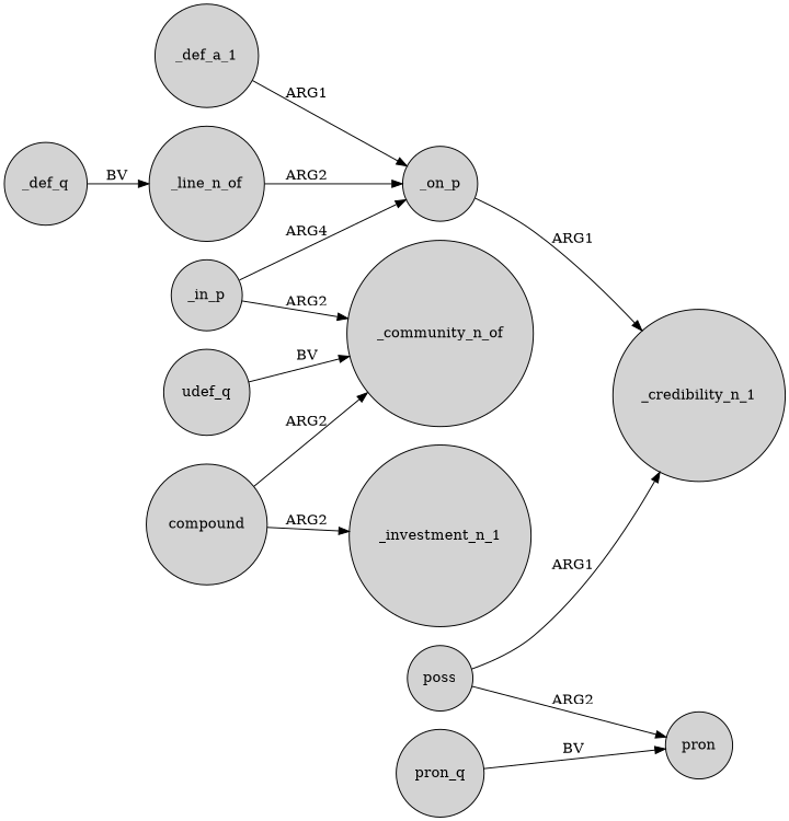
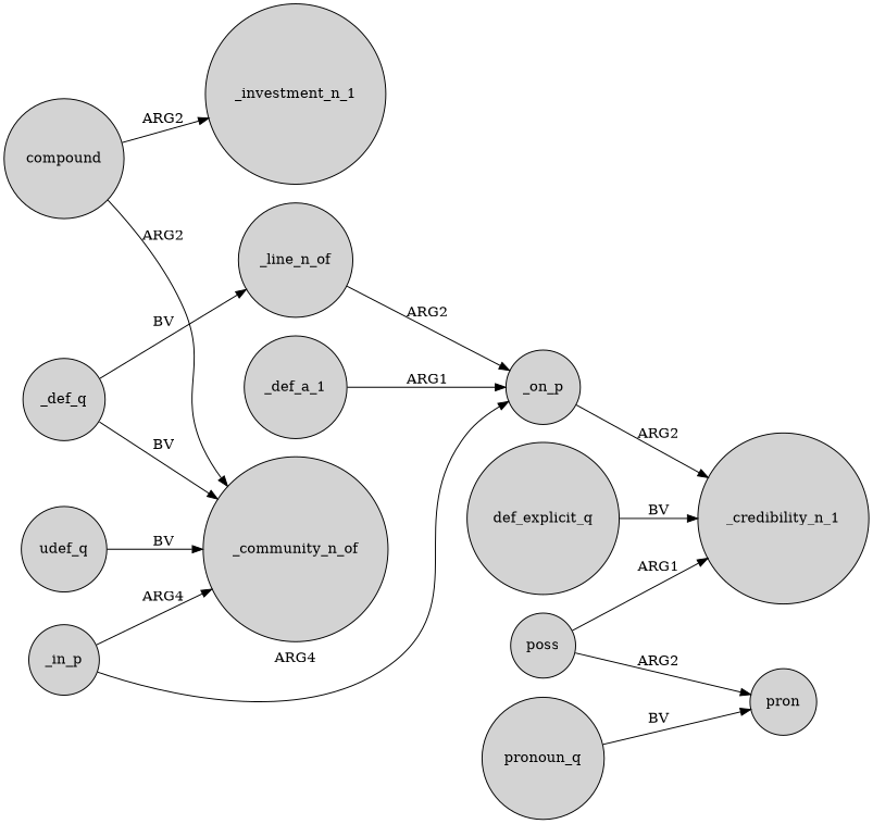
  digraph {
    rankdir=LR
    node [shape=circle style=filled]
+   def_explicit_q
    _credibility_n_1
    compound
    _investment_n_1
    _community_n_of
    _on_p
    _line_n_of
    udef_q
    poss
    pron
    _in_p
    n12 [label=_def_q]
    n13 [label=_def_a_1]
-   pronoun_q [label=pron_q]
+   pronoun_q
+   def_explicit_q -> _credibility_n_1 [label=BV]
    compound -> _investment_n_1 [label=ARG2]
    compound -> _community_n_of [label=ARG2]
-   _on_p -> _credibility_n_1 [label=ARG1]
+   _on_p -> _credibility_n_1 [label=ARG2]
    _line_n_of -> _on_p [label=ARG2]
    udef_q -> _community_n_of [label=BV]
    poss -> _credibility_n_1 [label=ARG1]
    poss -> pron [label=ARG2]
-   _in_p -> _community_n_of [label=ARG2]
+   _in_p -> _community_n_of [label=ARG4]
    _in_p -> _on_p [label=ARG4]
+   n12 -> _community_n_of [label=BV]
    n12 -> _line_n_of [label=BV]
    n13 -> _on_p [label=ARG1]
    pronoun_q -> pron [label=BV]
  }
